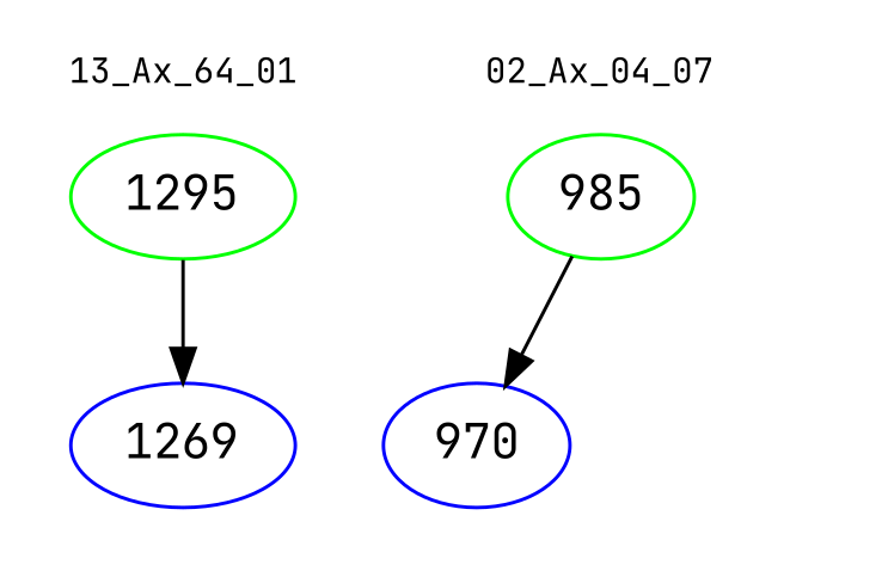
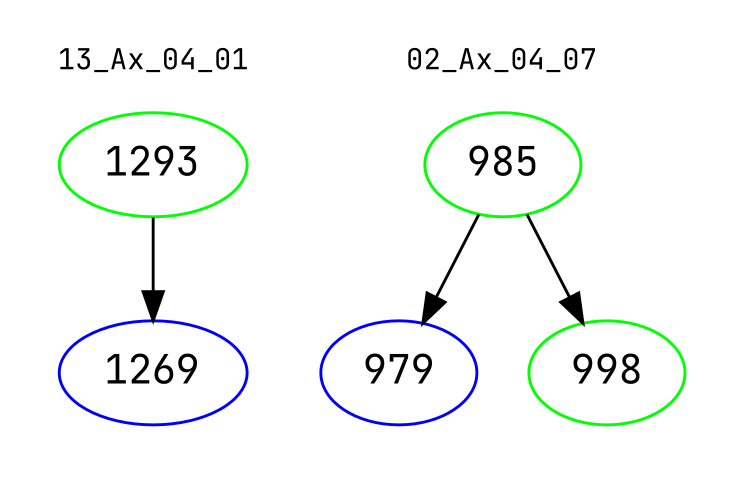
  digraph {
    fontname="JetBrains Mono"
    node [color=green fontname="JetBrains Mono"]
    edge [color=black fontname="JetBrains Mono"]
-   n1 [label=1295]
+   n1 [label=1293]
    n2 [color=blue label=1269]
    n3 [label=985]
-   n4 [color=blue label=970]
+   n4 [color=blue label=979]
+   n5 [label=998]
    subgraph cluster_1 {
      color=white
      fontsize=10
-     label="13_Ax_64_01"
+     label="13_Ax_04_01"
      n1
      n2
    }
    subgraph cluster_2 {
      color=white
      fontsize=10
      label="02_Ax_04_07"
      n3
      n4
+     n5
    }
    n1 -> n2
    n3 -> n4
+   n3 -> n5
  }
